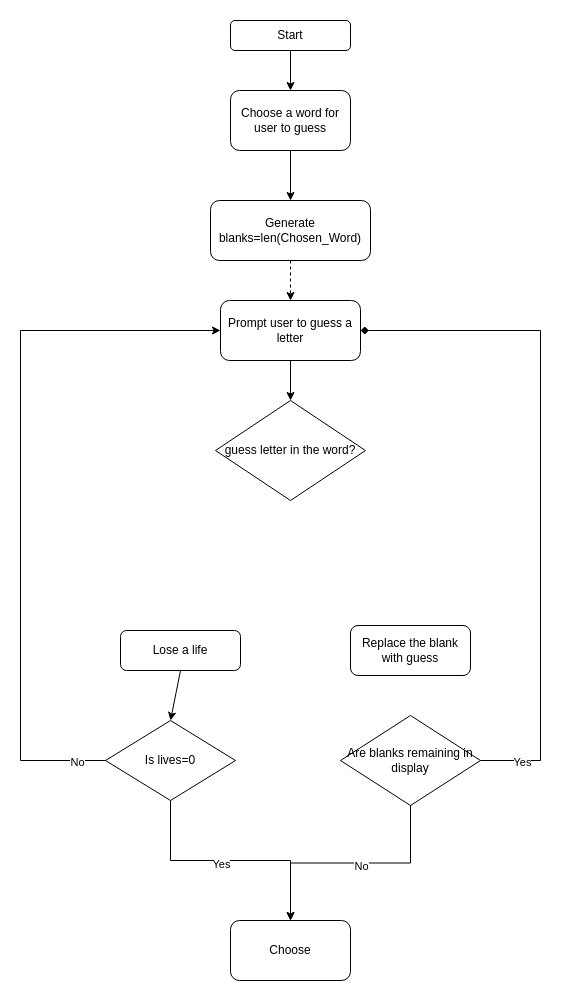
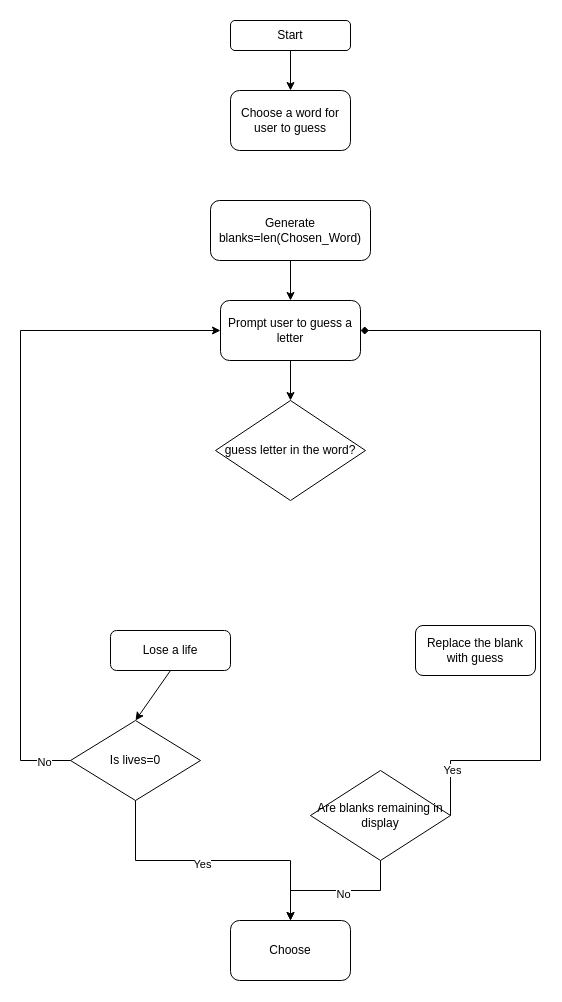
  <mxCell id="0" />
  <mxCell id="1" parent="0" />
  <mxCell id="2" value="Start" style="rounded=1;whiteSpace=wrap;html=1;" vertex="1" parent="1"><mxGeometry x="230" y="20" width="120" height="30" as="geometry" /></mxCell>
  <mxCell id="3" value="Choose a word for user to guess" style="rounded=1;whiteSpace=wrap;html=1;" vertex="1" parent="1"><mxGeometry x="230" y="90" width="120" height="60" as="geometry" /></mxCell>
  <mxCell id="4" value="Generate&lt;br&gt;blanks=len(Chosen_Word)" style="rounded=1;whiteSpace=wrap;html=1;" vertex="1" parent="1"><mxGeometry x="210" y="200" width="160" height="60" as="geometry" /></mxCell>
  <mxCell id="5" value="Prompt user to guess a letter" style="rounded=1;whiteSpace=wrap;html=1;" vertex="1" parent="1"><mxGeometry x="220" y="300" width="140" height="60" as="geometry" /></mxCell>
  <mxCell id="6" value="guess letter in the word?" style="rhombus;whiteSpace=wrap;html=1;" vertex="1" parent="1"><mxGeometry x="215" y="400" width="150" height="100" as="geometry" /></mxCell>
- <mxCell id="7" value="Lose a life" style="rounded=1;whiteSpace=wrap;html=1;" vertex="1" parent="1"><mxGeometry x="120" y="630" width="120" height="40" as="geometry" /></mxCell>
- <mxCell id="8" value="Replace the blank with guess" style="rounded=1;whiteSpace=wrap;html=1;" vertex="1" parent="1"><mxGeometry x="350" y="625" width="120" height="50" as="geometry" /></mxCell>
- <mxCell id="9" value="Is&amp;nbsp;lives=0" style="rhombus;whiteSpace=wrap;html=1;" vertex="1" parent="1"><mxGeometry x="105" y="720" width="130" height="80" as="geometry" /></mxCell>
+ <mxCell id="7" value="Lose a life" style="rounded=1;whiteSpace=wrap;html=1;" vertex="1" parent="1"><mxGeometry x="110" y="630" width="120" height="40" as="geometry" /></mxCell>
+ <mxCell id="8" value="Replace the blank with guess" style="rounded=1;whiteSpace=wrap;html=1;" vertex="1" parent="1"><mxGeometry x="415" y="625" width="120" height="50" as="geometry" /></mxCell>
+ <mxCell id="9" value="Is&amp;nbsp;lives=0" style="rhombus;whiteSpace=wrap;html=1;" vertex="1" parent="1"><mxGeometry x="70" y="720" width="130" height="80" as="geometry" /></mxCell>
  <mxCell id="10" value="" style="endArrow=classic;html=1;rounded=0;exitX=0;exitY=0.5;exitDx=0;exitDy=0;entryX=0;entryY=0.5;entryDx=0;entryDy=0;edgeStyle=orthogonalEdgeStyle;" edge="1" parent="1" source="9" target="5"><mxGeometry width="50" height="50" relative="1" as="geometry"><mxPoint x="250" y="840" as="sourcePoint" /><mxPoint x="20" y="380" as="targetPoint" /><Array as="points"><mxPoint x="20" y="760" /><mxPoint x="20" y="330" /></Array></mxGeometry></mxCell>
  <mxCell id="11" value="No" style="edgeLabel;html=1;align=center;verticalAlign=middle;resizable=0;points=[];" vertex="1" connectable="0" parent="10"><mxGeometry x="-0.92" y="1" relative="1" as="geometry"><mxPoint as="offset" /></mxGeometry></mxCell>
  <mxCell id="12" value="" style="endArrow=classic;html=1;rounded=0;" edge="1" parent="1" source="2" target="3"><mxGeometry width="50" height="50" relative="1" as="geometry"><mxPoint x="290" y="160" as="sourcePoint" /><mxPoint x="340" y="110" as="targetPoint" /></mxGeometry></mxCell>
- <mxCell id="13" value="" style="endArrow=classic;html=1;rounded=0;" edge="1" parent="1" source="3" target="4"><mxGeometry width="50" height="50" relative="1" as="geometry"><mxPoint x="290" y="160" as="sourcePoint" /><mxPoint x="340" y="170" as="targetPoint" /></mxGeometry></mxCell>
- <mxCell id="14" value="" style="endArrow=classic;html=1;rounded=0;exitX=0.5;exitY=1;exitDx=0;exitDy=0;dashed=1;" edge="1" parent="1" source="4" target="5"><mxGeometry width="50" height="50" relative="1" as="geometry"><mxPoint x="520" y="320" as="sourcePoint" /><mxPoint x="570" y="270" as="targetPoint" /></mxGeometry></mxCell>
+ <mxCell id="14" value="" style="endArrow=classic;html=1;rounded=0;exitX=0.5;exitY=1;exitDx=0;exitDy=0;" edge="1" parent="1" source="4" target="5"><mxGeometry width="50" height="50" relative="1" as="geometry"><mxPoint x="520" y="320" as="sourcePoint" /><mxPoint x="570" y="270" as="targetPoint" /></mxGeometry></mxCell>
  <mxCell id="15" value="" style="endArrow=classic;html=1;rounded=0;exitX=0.5;exitY=1;exitDx=0;exitDy=0;entryX=0.5;entryY=0;entryDx=0;entryDy=0;" edge="1" parent="1" source="5" target="6"><mxGeometry width="50" height="50" relative="1" as="geometry"><mxPoint x="500" y="340" as="sourcePoint" /><mxPoint x="550" y="290" as="targetPoint" /></mxGeometry></mxCell>
  <mxCell id="16" value="" style="endArrow=classic;html=1;rounded=0;exitX=0.5;exitY=1;exitDx=0;exitDy=0;entryX=0.5;entryY=0;entryDx=0;entryDy=0;" edge="1" parent="1" source="7" target="9"><mxGeometry width="50" height="50" relative="1" as="geometry"><mxPoint x="330" y="840" as="sourcePoint" /><mxPoint x="380" y="790" as="targetPoint" /></mxGeometry></mxCell>
- <mxCell id="17" value="Are blanks remaining in display" style="rhombus;whiteSpace=wrap;html=1;" vertex="1" parent="1"><mxGeometry x="340" y="715" width="140" height="90" as="geometry" /></mxCell>
+ <mxCell id="17" value="Are blanks remaining in display" style="rhombus;whiteSpace=wrap;html=1;" vertex="1" parent="1"><mxGeometry x="310" y="770" width="140" height="90" as="geometry" /></mxCell>
  <mxCell id="18" value="" style="endArrow=diamond;html=1;rounded=0;exitX=1;exitY=0.5;exitDx=0;exitDy=0;entryX=1;entryY=0.5;entryDx=0;entryDy=0;edgeStyle=orthogonalEdgeStyle;" edge="1" parent="1" source="17" target="5"><mxGeometry width="50" height="50" relative="1" as="geometry"><mxPoint x="670" y="730" as="sourcePoint" /><mxPoint x="550" y="300" as="targetPoint" /><Array as="points"><mxPoint x="540" y="760" /><mxPoint x="540" y="330" /></Array></mxGeometry></mxCell>
  <mxCell id="19" value="Yes" style="edgeLabel;html=1;align=center;verticalAlign=middle;resizable=0;points=[];" vertex="1" connectable="0" parent="18"><mxGeometry x="-0.878" y="-1" relative="1" as="geometry"><mxPoint as="offset" /></mxGeometry></mxCell>
  <mxCell id="20" value="Choose" style="rounded=1;whiteSpace=wrap;html=1;" vertex="1" parent="1"><mxGeometry x="230" y="920" width="120" height="60" as="geometry" /></mxCell>
  <mxCell id="21" value="" style="endArrow=classic;html=1;rounded=0;exitX=0.5;exitY=1;exitDx=0;exitDy=0;entryX=0.5;entryY=0;entryDx=0;entryDy=0;edgeStyle=orthogonalEdgeStyle;" edge="1" parent="1" source="9" target="20"><mxGeometry width="50" height="50" relative="1" as="geometry"><mxPoint x="250" y="820" as="sourcePoint" /><mxPoint x="300" y="770" as="targetPoint" /></mxGeometry></mxCell>
  <mxCell id="22" value="Yes" style="edgeLabel;html=1;align=center;verticalAlign=middle;resizable=0;points=[];" vertex="1" connectable="0" parent="21"><mxGeometry x="-0.083" y="-3" relative="1" as="geometry"><mxPoint as="offset" /></mxGeometry></mxCell>
  <mxCell id="23" value="" style="endArrow=classic;html=1;rounded=0;exitX=0.5;exitY=1;exitDx=0;exitDy=0;entryX=0.5;entryY=0;entryDx=0;entryDy=0;edgeStyle=orthogonalEdgeStyle;" edge="1" parent="1" source="17" target="20"><mxGeometry width="50" height="50" relative="1" as="geometry"><mxPoint x="270" y="765" as="sourcePoint" /><mxPoint x="320" y="715" as="targetPoint" /></mxGeometry></mxCell>
  <mxCell id="24" value="No" style="edgeLabel;html=1;align=center;verticalAlign=middle;resizable=0;points=[];" vertex="1" connectable="0" parent="23"><mxGeometry x="-0.085" y="3" relative="1" as="geometry"><mxPoint x="1" as="offset" /></mxGeometry></mxCell>
